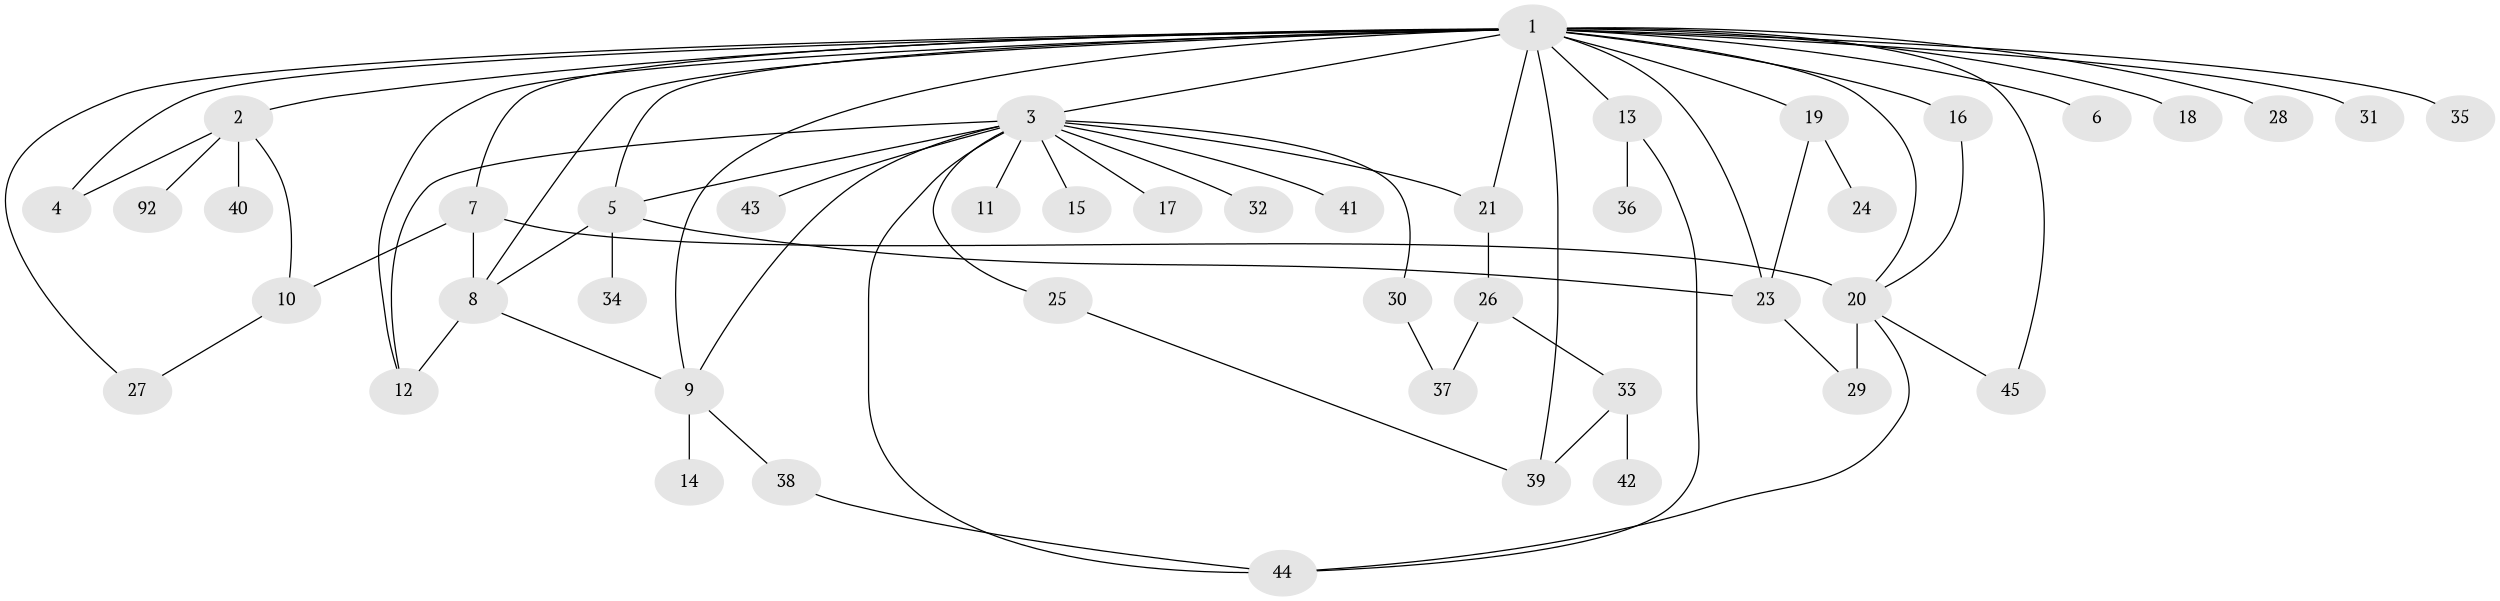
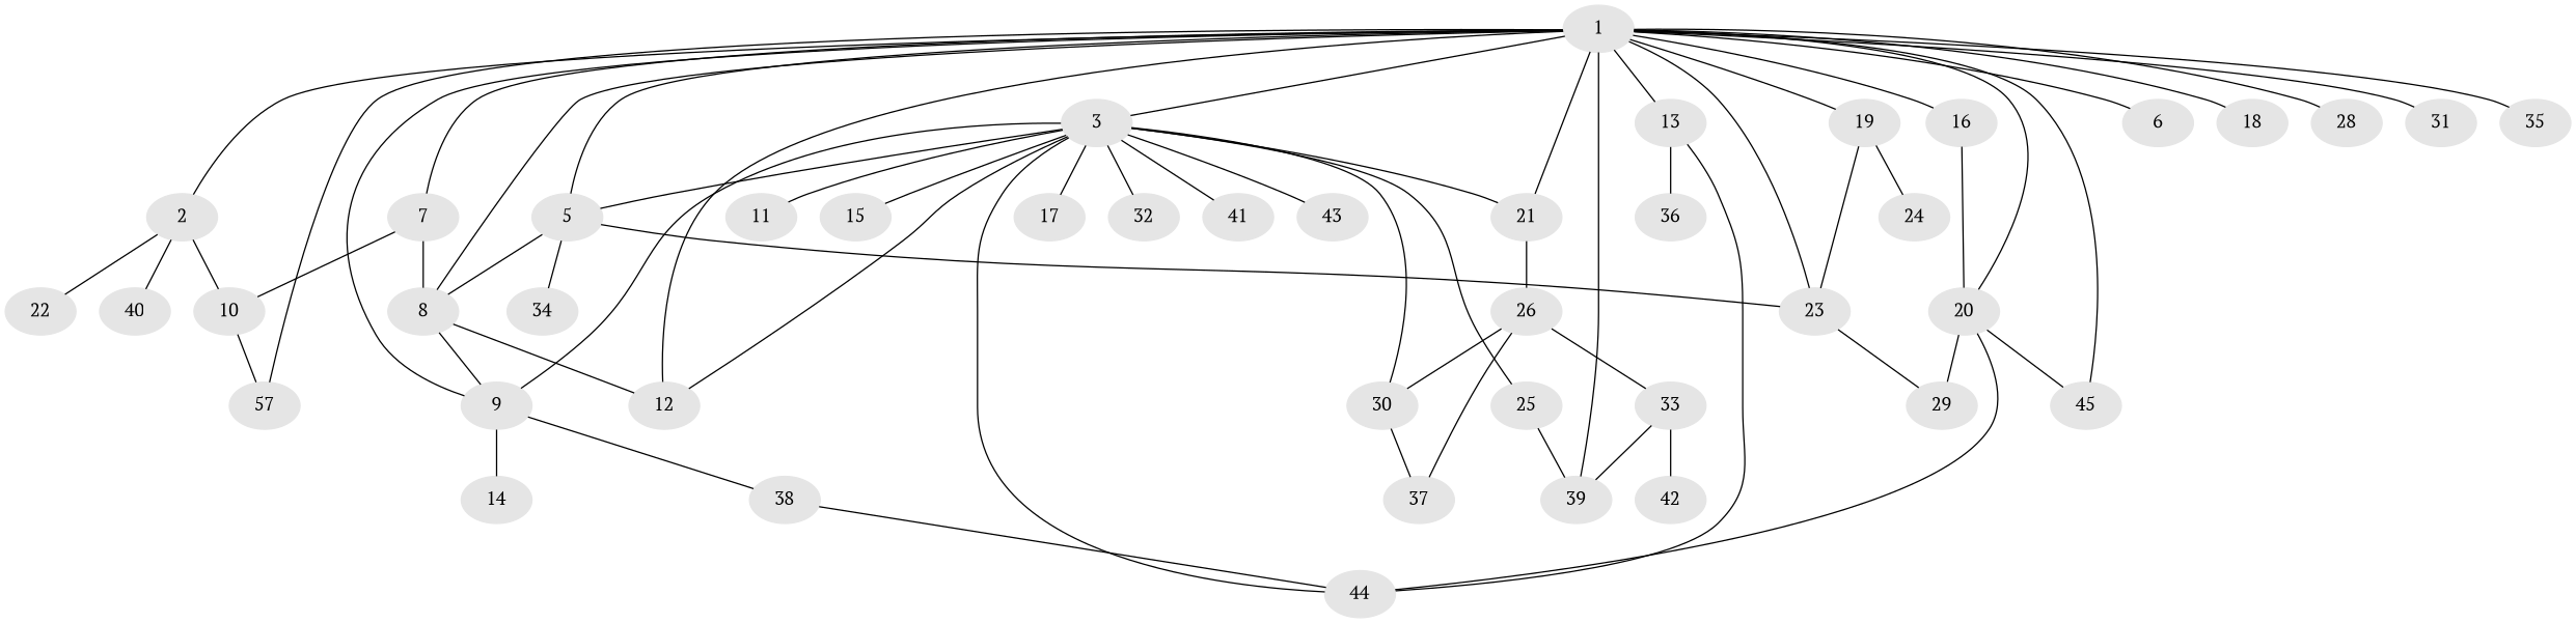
  graph {
    fontname="PT Serif"
    node [color=gray90 fontname="PT Serif" style=filled]
    edge [fontname="PT Serif" weight=1.0]
    1
    2
    3
-   4
    5
    6
    7
    8
    9
    12
    13
    16
    18
    19
    20
    21
    23
-   27
+   27 [label=57]
    28
    31
    35
    39
    45
    10
-   22 [label=92]
+   22
    40
    11
    15
    17
    25
    30
    32
    41
    43
    44
    34
    14
    38
    36
    24
    29
    26
    37
    33
    42
    1 -- 2
    1 -- 3
-   1 -- 4
    1 -- 5 [weight=2.0]
    1 -- 6
    1 -- 7 [weight=2.0]
    1 -- 8
    1 -- 9
    1 -- 12
    1 -- 13
    1 -- 16
    1 -- 18
    1 -- 19
    1 -- 20
    1 -- 21
    1 -- 23
    1 -- 27
    1 -- 28
    1 -- 31
    1 -- 35
    1 -- 39
    1 -- 45
-   2 -- 4
    2 -- 10
    2 -- 22
    2 -- 40
    3 -- 5
    3 -- 9
    3 -- 12
    3 -- 21
    3 -- 11
    3 -- 15
    3 -- 17
    3 -- 25
    3 -- 30
    3 -- 32
    3 -- 41
    3 -- 43
    3 -- 44
    5 -- 8
    5 -- 23 [weight=2.0]
    5 -- 34
    7 -- 8 [weight=9.0]
-   7 -- 20 [weight=2.0]
    7 -- 10
    8 -- 9
    8 -- 12
    9 -- 14
    9 -- 38
    13 -- 44
    13 -- 36
    16 -- 20
    19 -- 23
    19 -- 24
    20 -- 45
    20 -- 44
    20 -- 29 [weight=4.0]
    21 -- 26 [weight=3.0]
    23 -- 29
    10 -- 27
    25 -- 39
    30 -- 37
    38 -- 44
+   26 -- 30
    26 -- 37
    26 -- 33
    33 -- 39
    33 -- 42 [weight=2.0]
  }
